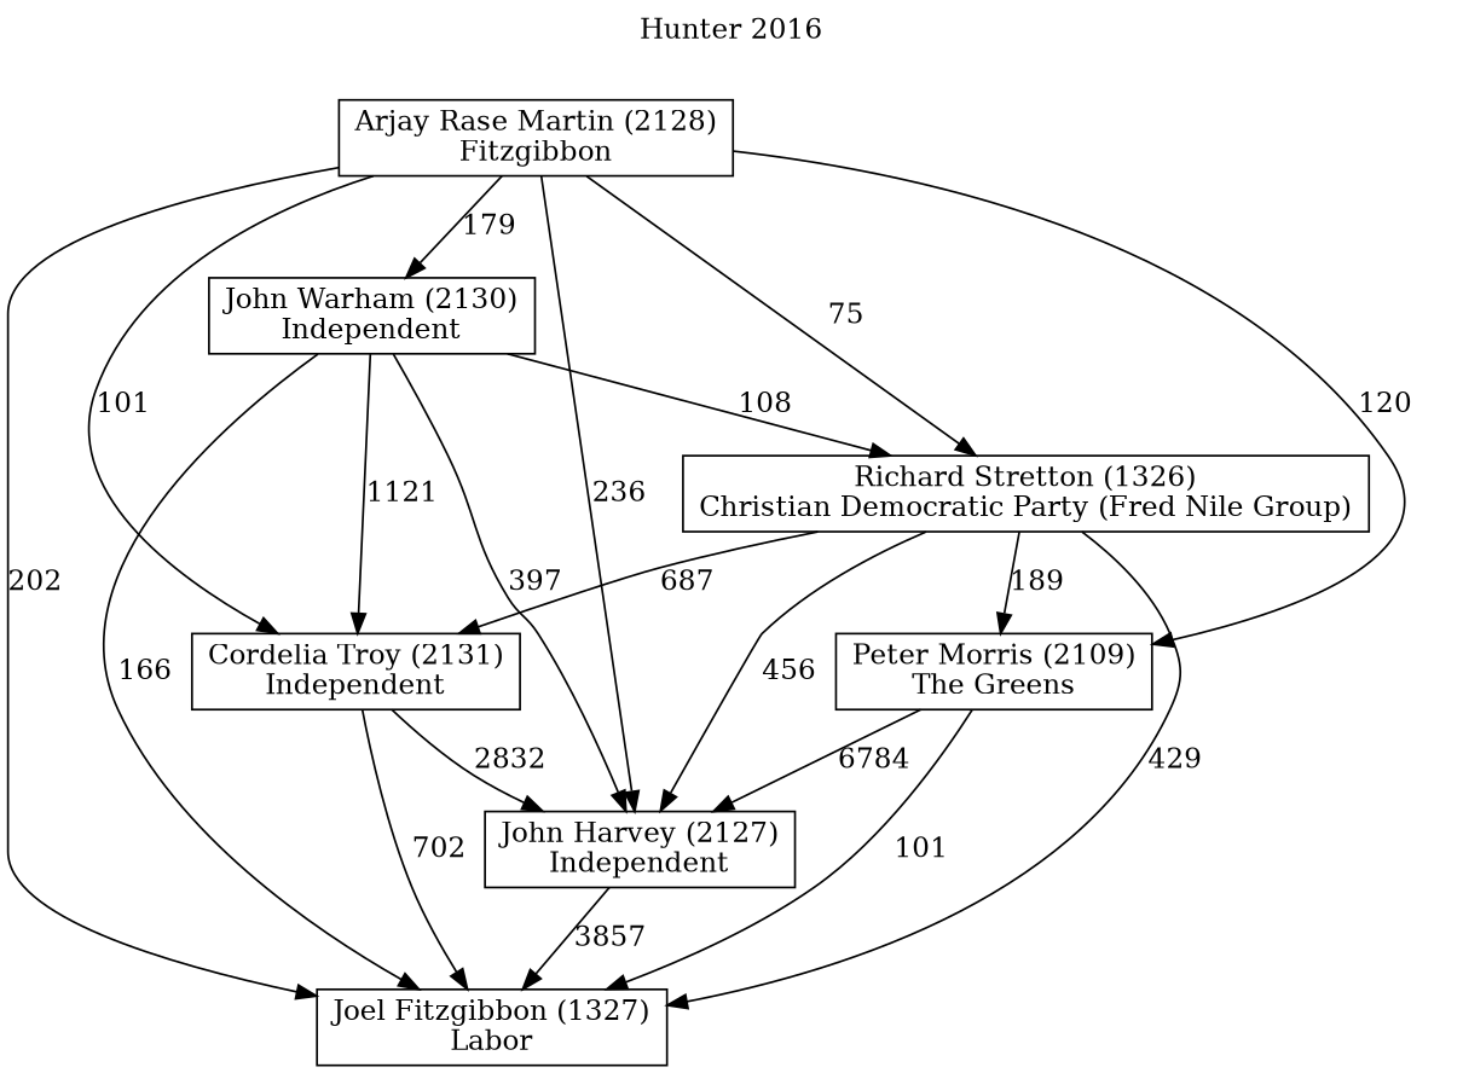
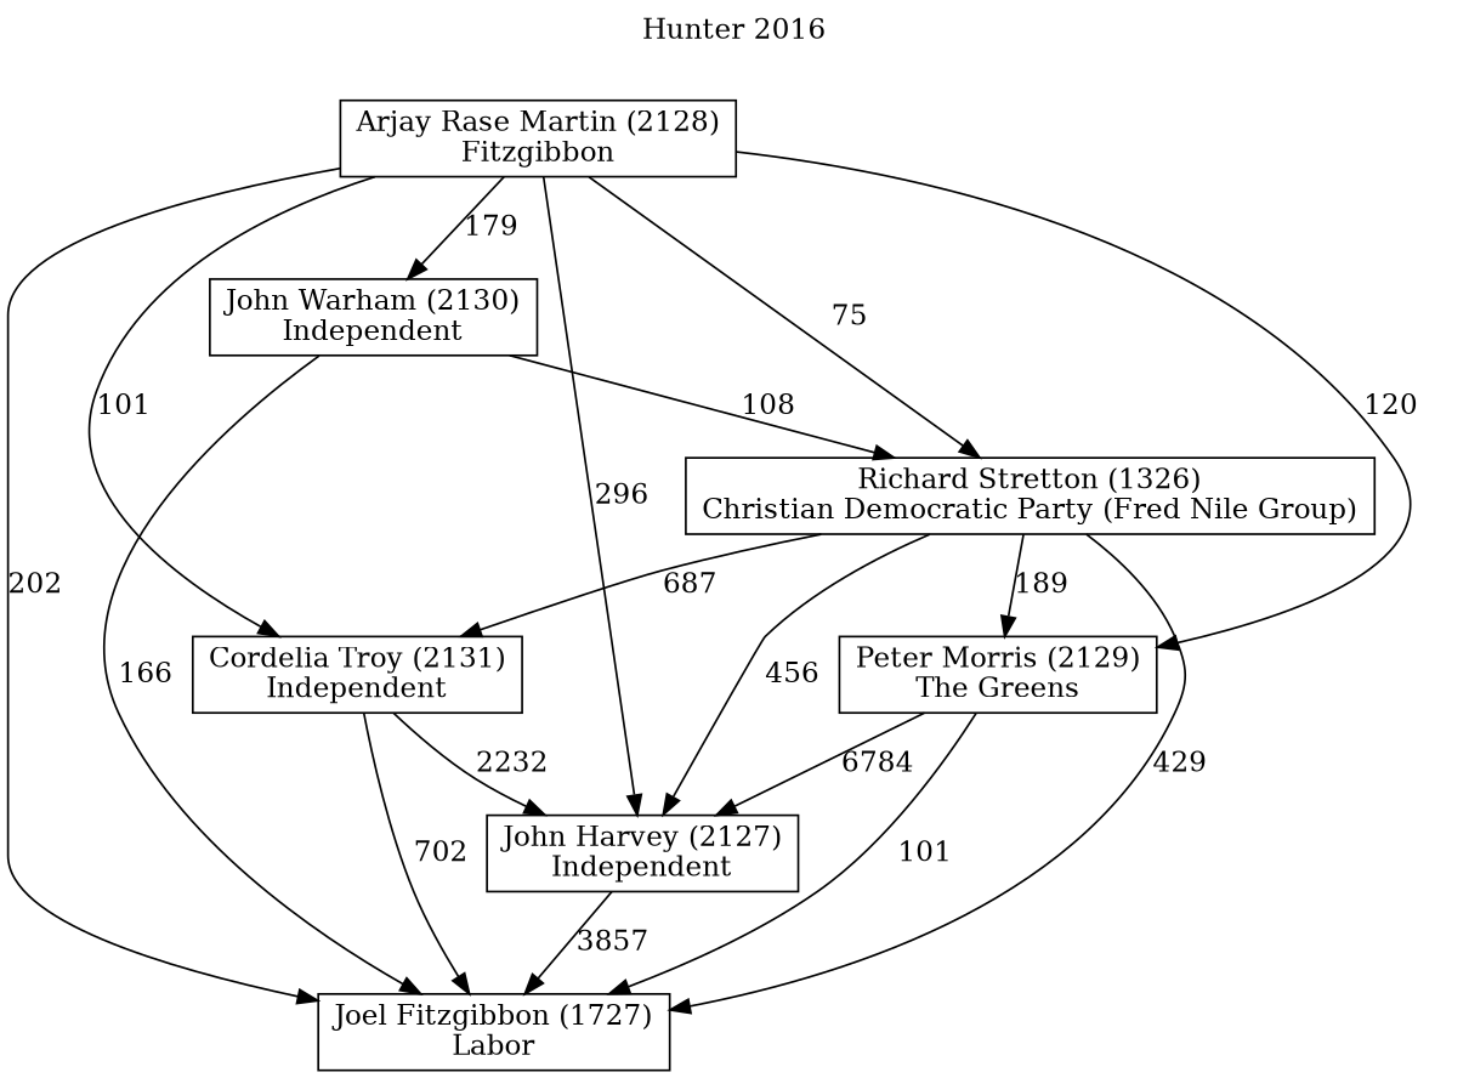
  digraph {
    label="Hunter 2016"
    labelloc=t
    mclimit=10
    node [shape=box]
    n1 [label="John Harvey (2127)\nIndependent"]
-   n2 [label="Joel Fitzgibbon (1327)\nLabor"]
+   n2 [label="Joel Fitzgibbon (1727)\nLabor"]
    n3 [label="Cordelia Troy (2131)\nIndependent"]
-   n4 [label="Peter Morris (2109)\nThe Greens"]
+   n4 [label="Peter Morris (2129)\nThe Greens"]
    n5 [label="Arjay Rase Martin (2128)\nFitzgibbon"]
    n6 [label="John Warham (2130)\nIndependent"]
    n7 [label="Richard Stretton (1326)\nChristian Democratic Party (Fred Nile Group)"]
    n1 -> n2 [label=3857]
-   n3 -> n1 [label=2832]
+   n3 -> n1 [label=2232]
    n3 -> n2 [label=702]
    n4 -> n1 [label=6784]
    n4 -> n2 [label=101]
-   n5 -> n1 [label=236]
+   n5 -> n1 [label=296]
    n5 -> n2 [label=202]
    n5 -> n3 [label=101]
    n5 -> n4 [label=120]
    n5 -> n6 [label=179]
    n5 -> n7 [label=75]
-   n6 -> n1 [label=397]
    n6 -> n2 [label=166]
-   n6 -> n3 [label=1121]
    n6 -> n7 [label=108]
    n7 -> n1 [label=456]
    n7 -> n2 [label=429]
    n7 -> n3 [label=687]
    n7 -> n4 [label=189]
  }
